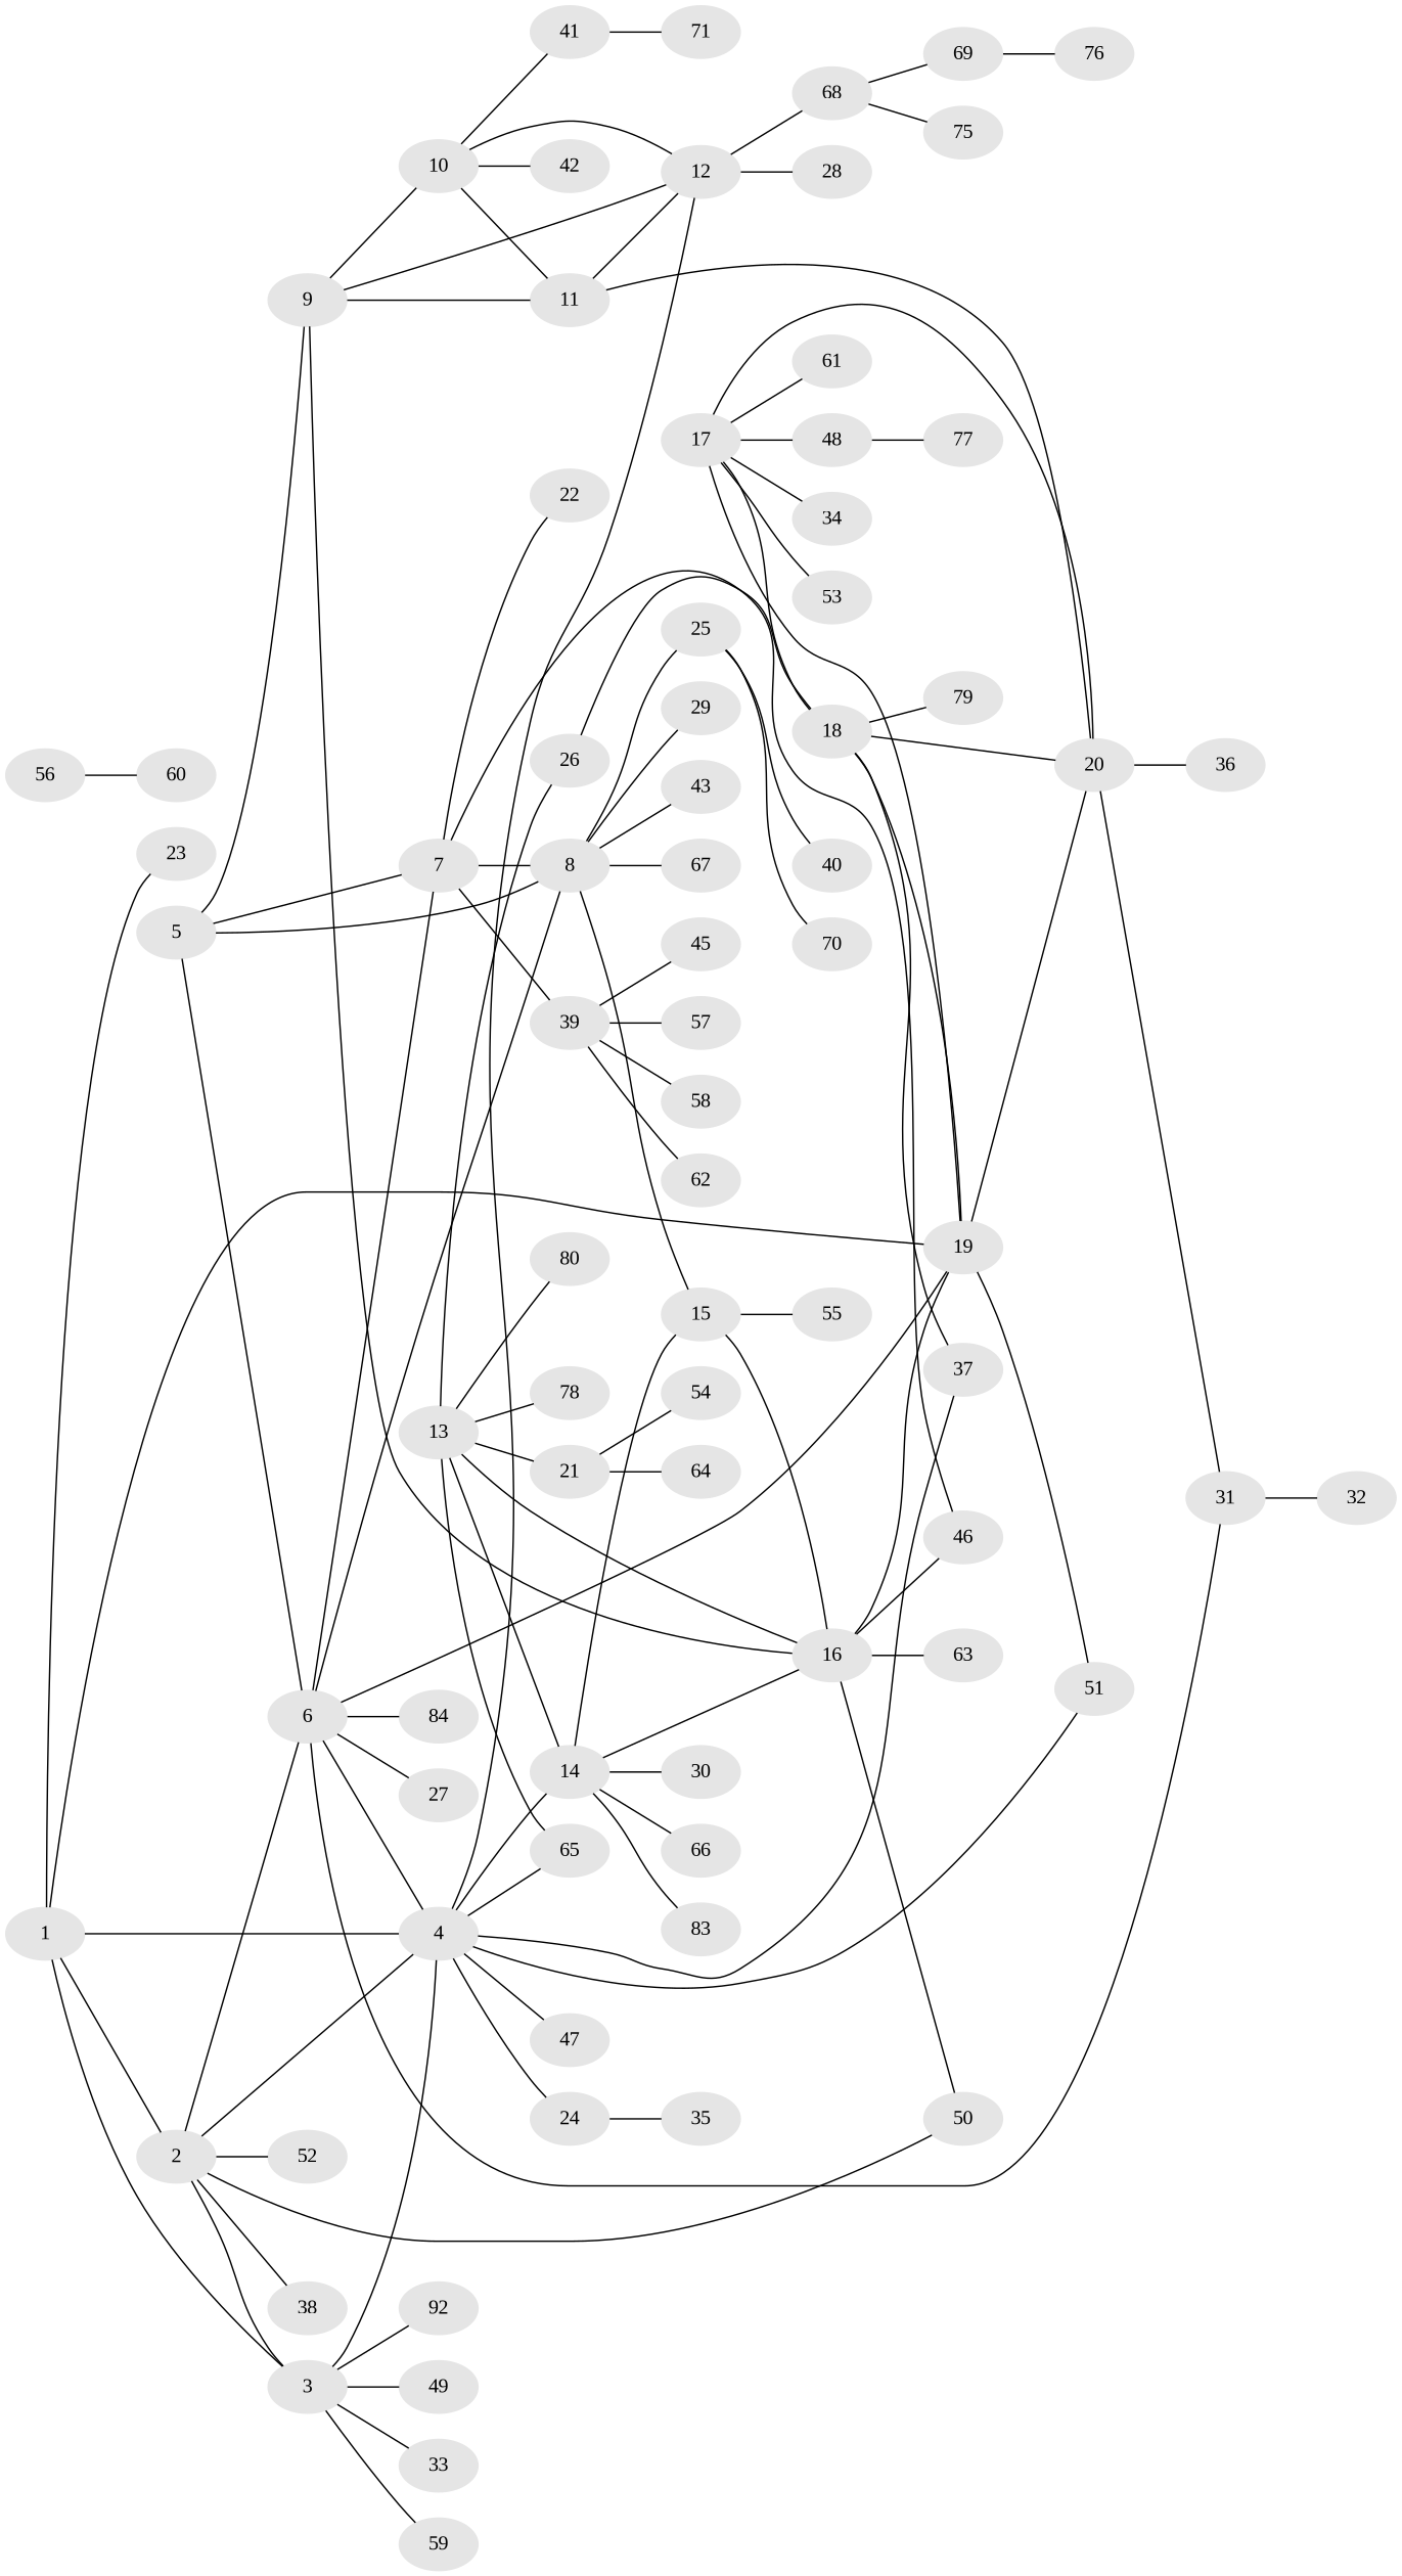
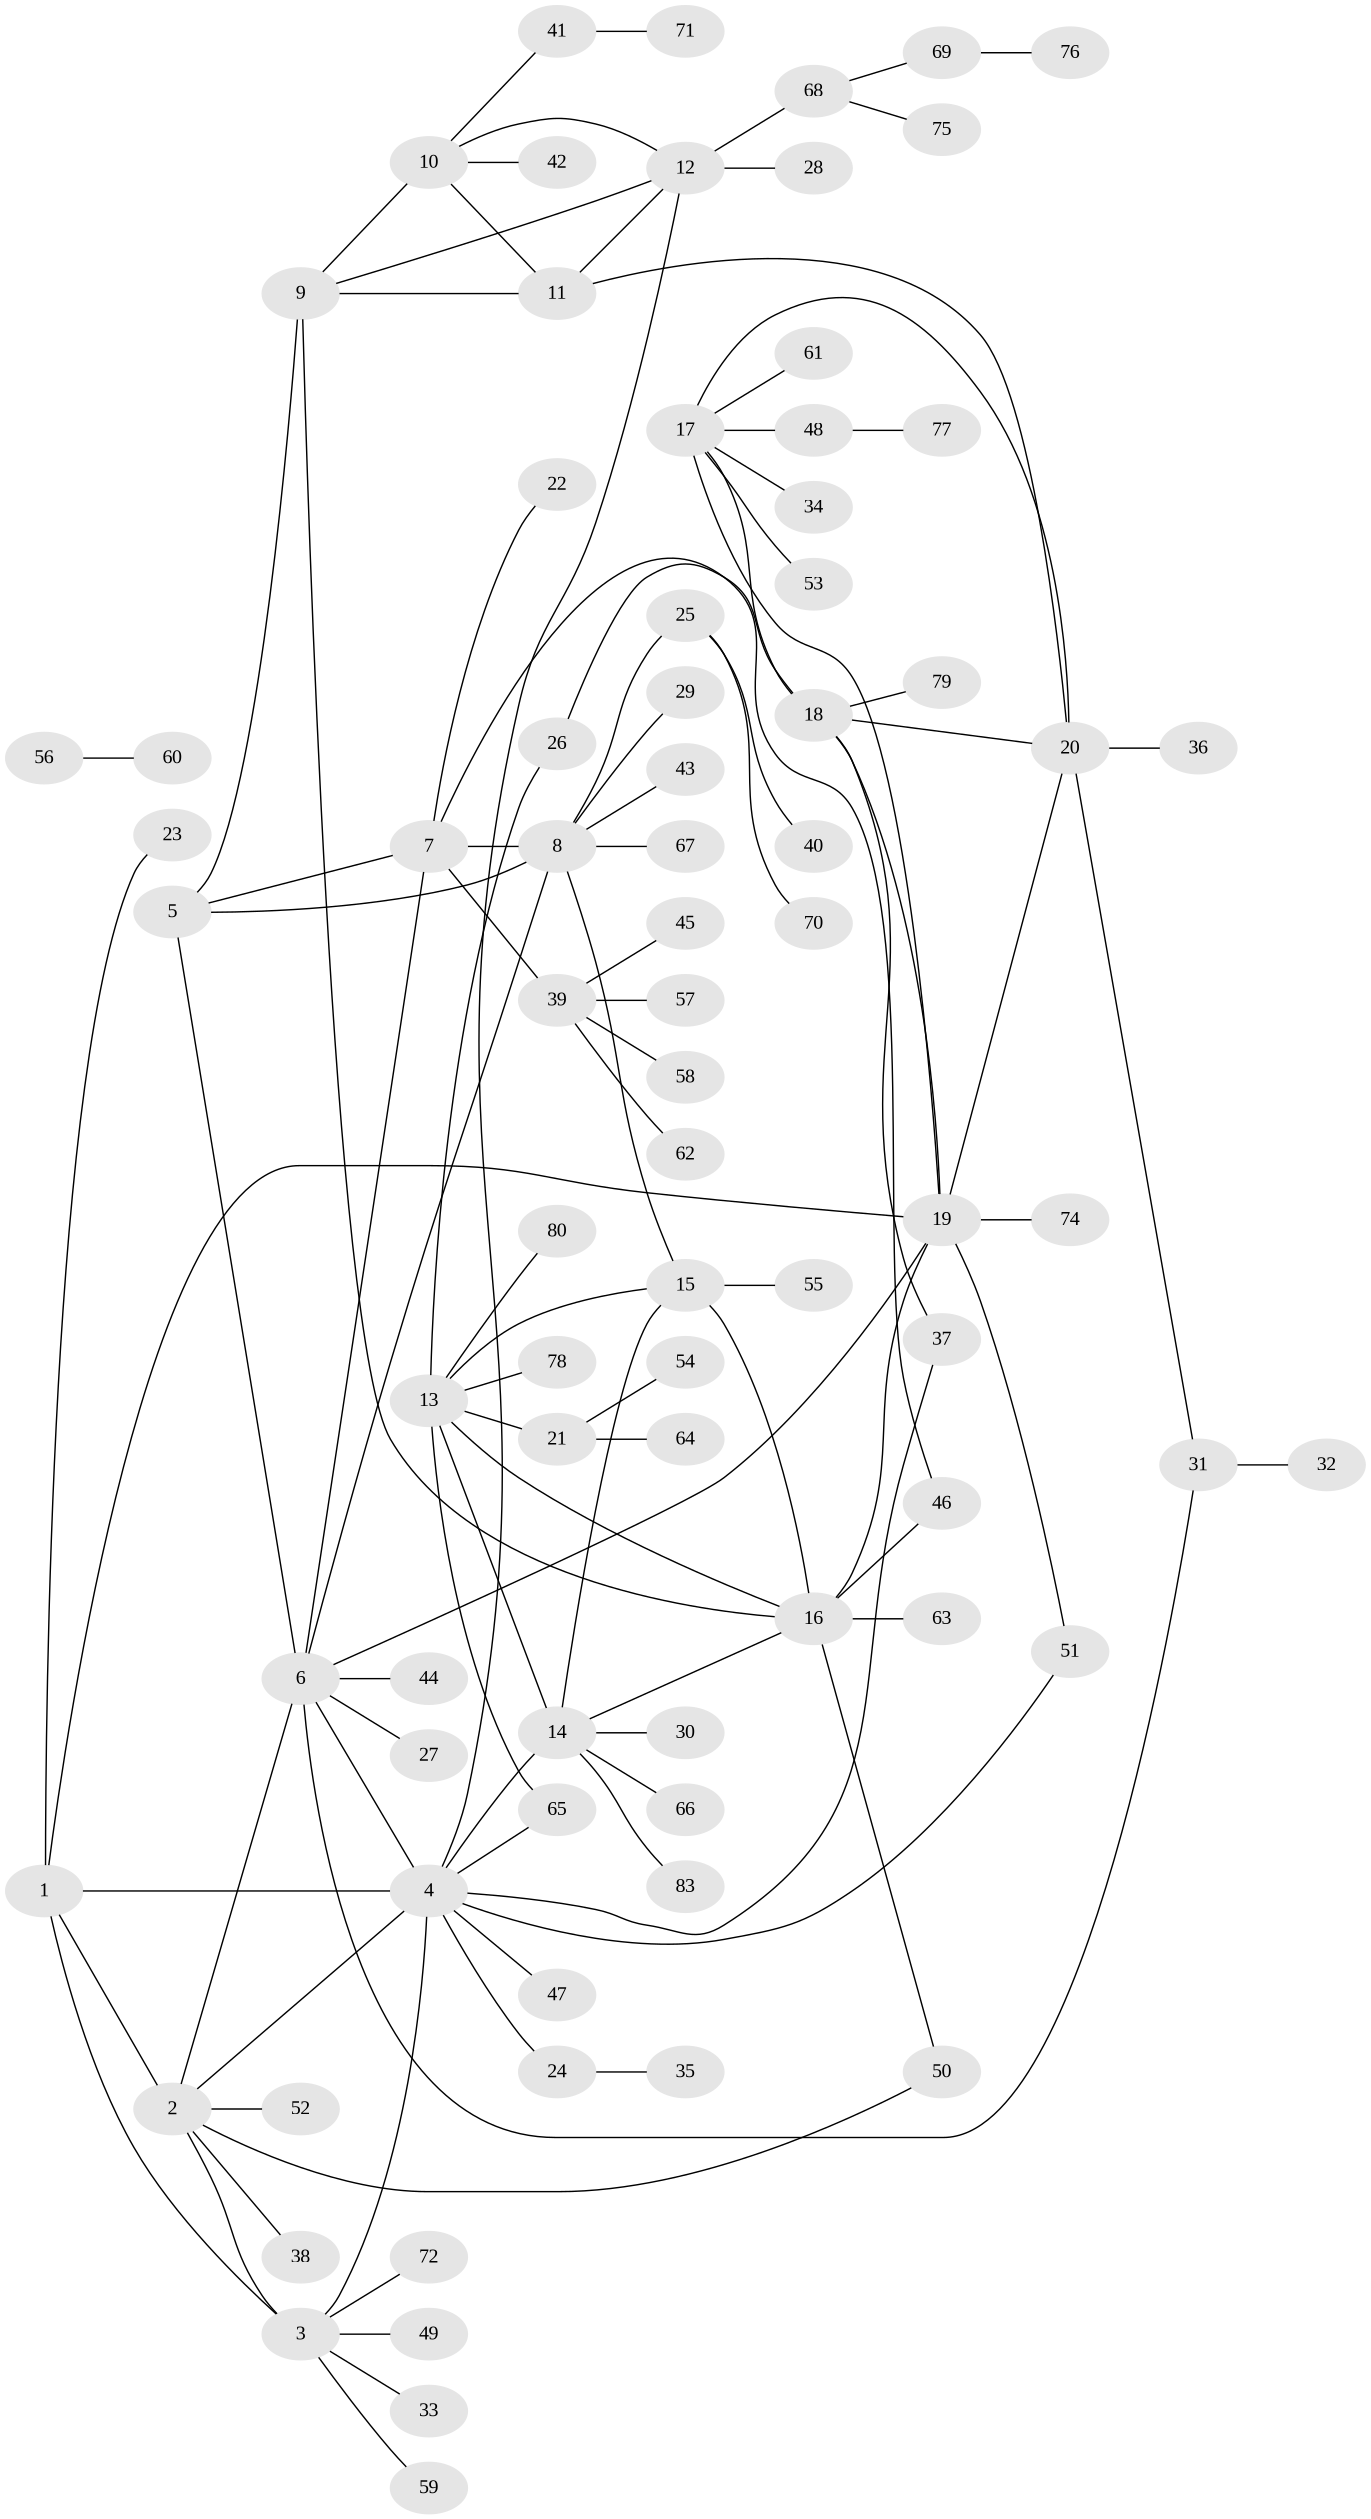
  graph {
    fontname="Liberation Serif"
    rankdir=LR
    node [color=gray90 fontname="Liberation Serif" style=filled]
    edge [fontname="Liberation Serif"]
    1
    2
    3
    4
    19
    23
    6
    38
    50
    52
    33
    49
    59
-   72 [label=92]
+   72
    12
    14
    24
    37
    47
    51
    65
    20
+   74
    7
    8
    27
    31
-   44 [label=84]
+   44
    28
    68
    15
    16
    30
    66
    n35 [label=83]
    35
    5
    9
    22
    39
    46
    25
    29
    43
    67
    10
    11
    32
    45
    57
    58
    62
    55
    40
    70
    41
    42
    63
    71
    36
    69
    75
    13
    21
    26
    78
    80
    54
    64
    18
    17
    34
    48
    53
    61
    79
    77
    56
    60
    76
    1 -- 2
    1 -- 3
    1 -- 4
    1 -- 19
    1 -- 23
    2 -- 3
    2 -- 4
    2 -- 6
    2 -- 38
    2 -- 50
    2 -- 52
    3 -- 4
    3 -- 33
    3 -- 49
    3 -- 59
    3 -- 72
    4 -- 12
    4 -- 14
    4 -- 24
    4 -- 37
    4 -- 47
    4 -- 51
    4 -- 65
    19 -- 51
    19 -- 20
+   19 -- 74
    6 -- 4
    6 -- 19
    6 -- 7
    6 -- 8
    6 -- 27
    6 -- 31
    6 -- 44
    12 -- 28
    12 -- 68
    14 -- 15
    14 -- 16
    14 -- 30
    14 -- 66
    14 -- n35
    24 -- 35
    20 -- 31
    20 -- 36
    7 -- 8
    7 -- 22
    7 -- 39
    7 -- 46
    8 -- 15
    8 -- 25
    8 -- 29
    8 -- 43
    8 -- 67
    31 -- 32
    68 -- 69
    68 -- 75
    15 -- 16
    15 -- 55
    16 -- 19
    16 -- 50
    16 -- 46
    16 -- 63
    5 -- 6
    5 -- 7
    5 -- 8
    5 -- 9
    9 -- 12
    9 -- 16
    9 -- 10
    9 -- 11
    39 -- 45
    39 -- 57
    39 -- 58
    39 -- 62
    25 -- 40
    25 -- 70
    10 -- 12
    10 -- 11
    10 -- 41
    10 -- 42
    11 -- 12
    11 -- 20
    41 -- 71
    69 -- 76
    13 -- 14
    13 -- 65
+   13 -- 15
    13 -- 16
    13 -- 21
    13 -- 26
    13 -- 78
    13 -- 80
    21 -- 54
    21 -- 64
    26 -- 18
    18 -- 19
    18 -- 37
    18 -- 20
    18 -- 79
    17 -- 19
    17 -- 20
    17 -- 18
    17 -- 34
    17 -- 48
    17 -- 53
    17 -- 61
    48 -- 77
    56 -- 60
  }
